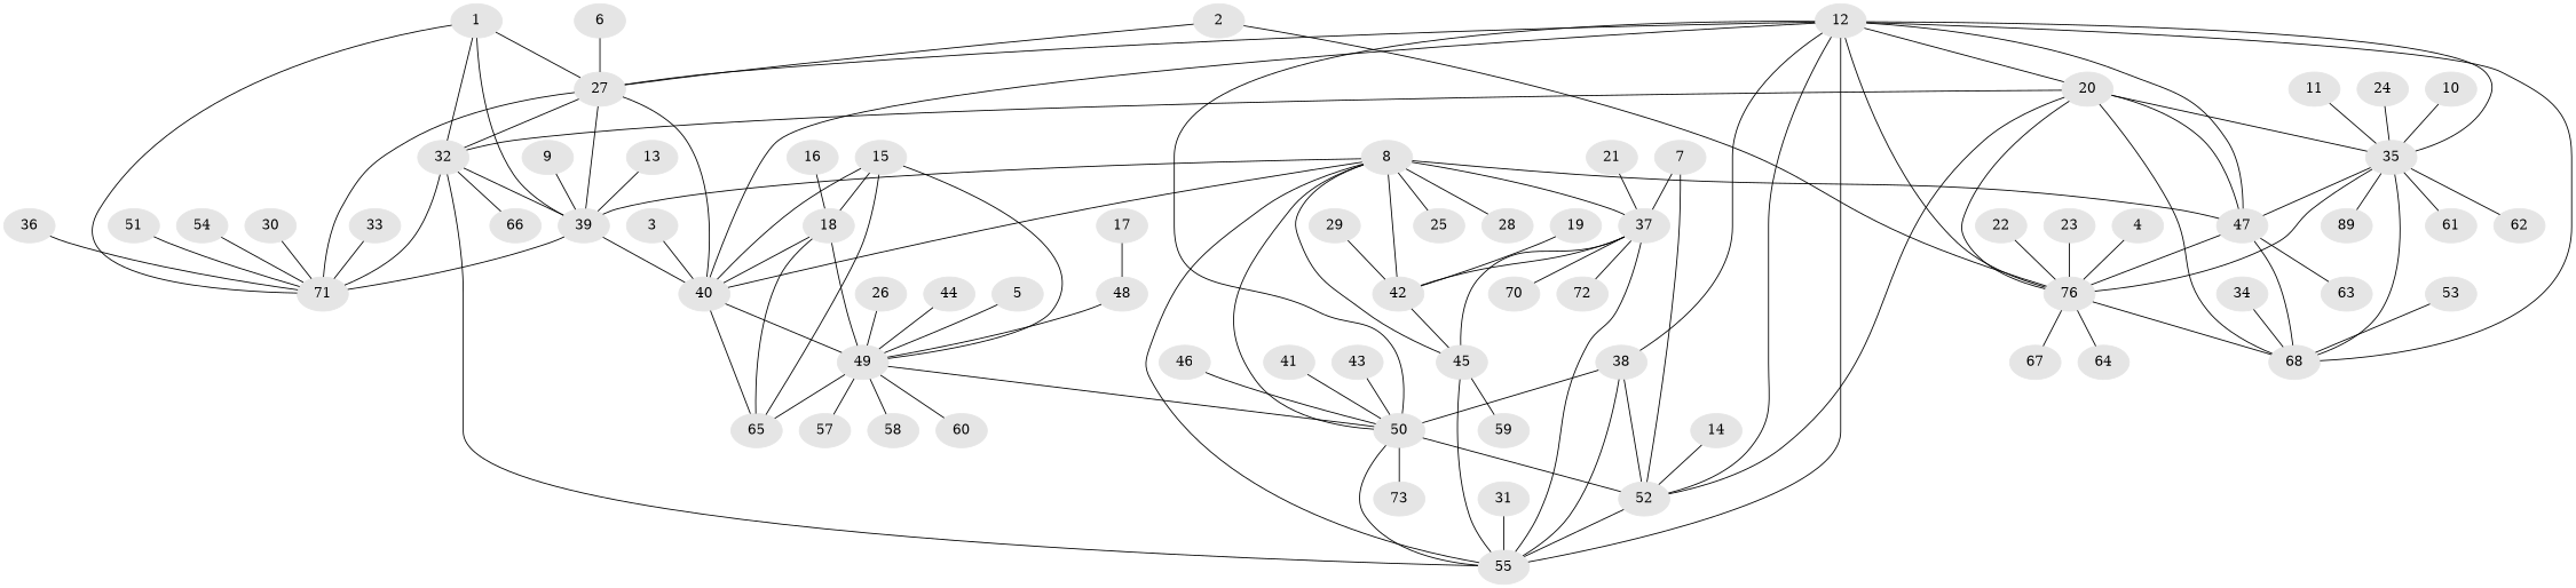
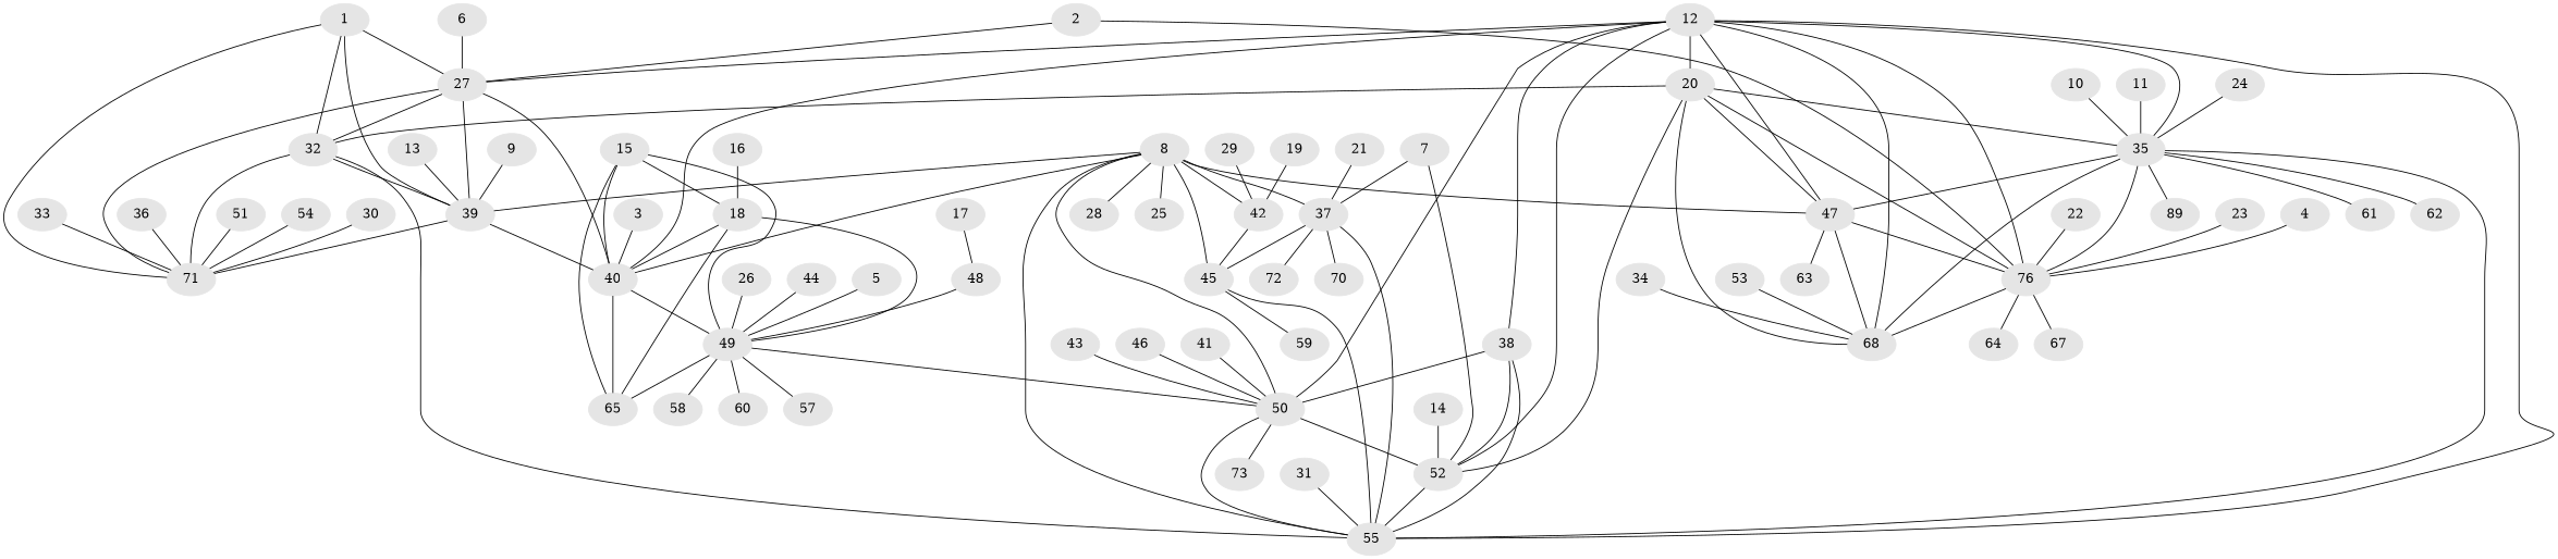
  graph {
    node [color=gray90 style=filled]
    edge [weight=1.0]
    1
    27
    32
    39
    71
    40
    55
-   66
    2
    n10 [label=76]
    68
    64
    67
    3
    49
    65
    4
    5
    50
    57
    58
    60
    6
    7
    37
    52
    42
    45
    70
    72
    8
    25
    28
    47
    59
    63
    73
    9
    10
    35
    61
    62
    n43 [label=89]
    11
    12
    20
    38
    13
    14
    15
    18
    16
    17
    48
    19
    21
    22
    23
    24
    26
    29
    30
    31
    33
    34
    36
    41
    43
    44
    46
    51
    53
    54
    1 -- 27
    1 -- 32
    1 -- 39 [weight=2.0]
    1 -- 71 [weight=2.0]
    27 -- 32
    27 -- 39 [weight=2.0]
    27 -- 71 [weight=2.0]
    27 -- 40
    32 -- 39 [weight=2.0]
    32 -- 71 [weight=2.0]
    32 -- 55
-   32 -- 66
    39 -- 71 [weight=4.0]
    39 -- 40
    40 -- 49 [weight=4.0]
    40 -- 65 [weight=2.0]
    2 -- 27
    2 -- n10
    n10 -- 68 [weight=2.0]
    n10 -- 64
    n10 -- 67
    3 -- 40
    49 -- 65 [weight=2.0]
    49 -- 50
    49 -- 57
    49 -- 58
    49 -- 60
    4 -- n10
    5 -- 49
    50 -- 55 [weight=2.0]
    50 -- 52 [weight=4.0]
    50 -- 73
    6 -- 27
    7 -- 37
    7 -- 52
    37 -- 55
-   37 -- 42 [weight=2.0]
    37 -- 45 [weight=2.0]
    37 -- 70
    37 -- 72
    52 -- 55 [weight=2.0]
    42 -- 45
    45 -- 55
    45 -- 59
    8 -- 39
    8 -- 40
    8 -- 55
    8 -- 50
    8 -- 37 [weight=6.0]
    8 -- 42 [weight=3.0]
    8 -- 45 [weight=3.0]
    8 -- 25
    8 -- 28
    8 -- 47
    47 -- n10
    47 -- 68 [weight=2.0]
    47 -- 63
    9 -- 39
    10 -- 35
+   35 -- 55
    35 -- n10
    35 -- 68 [weight=2.0]
    35 -- 47
    35 -- 61
    35 -- 62
    35 -- n43
    11 -- 35
    12 -- 27
    12 -- 40
    12 -- 55
    12 -- n10 [weight=2.0]
    12 -- 68 [weight=2.0]
    12 -- 50 [weight=2.0]
    12 -- 52 [weight=2.0]
    12 -- 47
    12 -- 35
    12 -- 20
    12 -- 38
    20 -- 32
    20 -- n10
    20 -- 68 [weight=2.0]
    20 -- 52
    20 -- 47
    20 -- 35
    38 -- 55
    38 -- 50 [weight=2.0]
    38 -- 52 [weight=2.0]
    13 -- 39
    14 -- 52
    15 -- 40 [weight=2.0]
    15 -- 49 [weight=2.0]
    15 -- 65
    15 -- 18
    18 -- 40 [weight=2.0]
    18 -- 49 [weight=2.0]
    18 -- 65
    16 -- 18
    17 -- 48
    48 -- 49
    19 -- 42
    21 -- 37
    22 -- n10
    23 -- n10
    24 -- 35
    26 -- 49
    29 -- 42
    30 -- 71
    31 -- 55
    33 -- 71
    34 -- 68
    36 -- 71
    41 -- 50
    43 -- 50
    44 -- 49
    46 -- 50
    51 -- 71
    53 -- 68
    54 -- 71
  }
